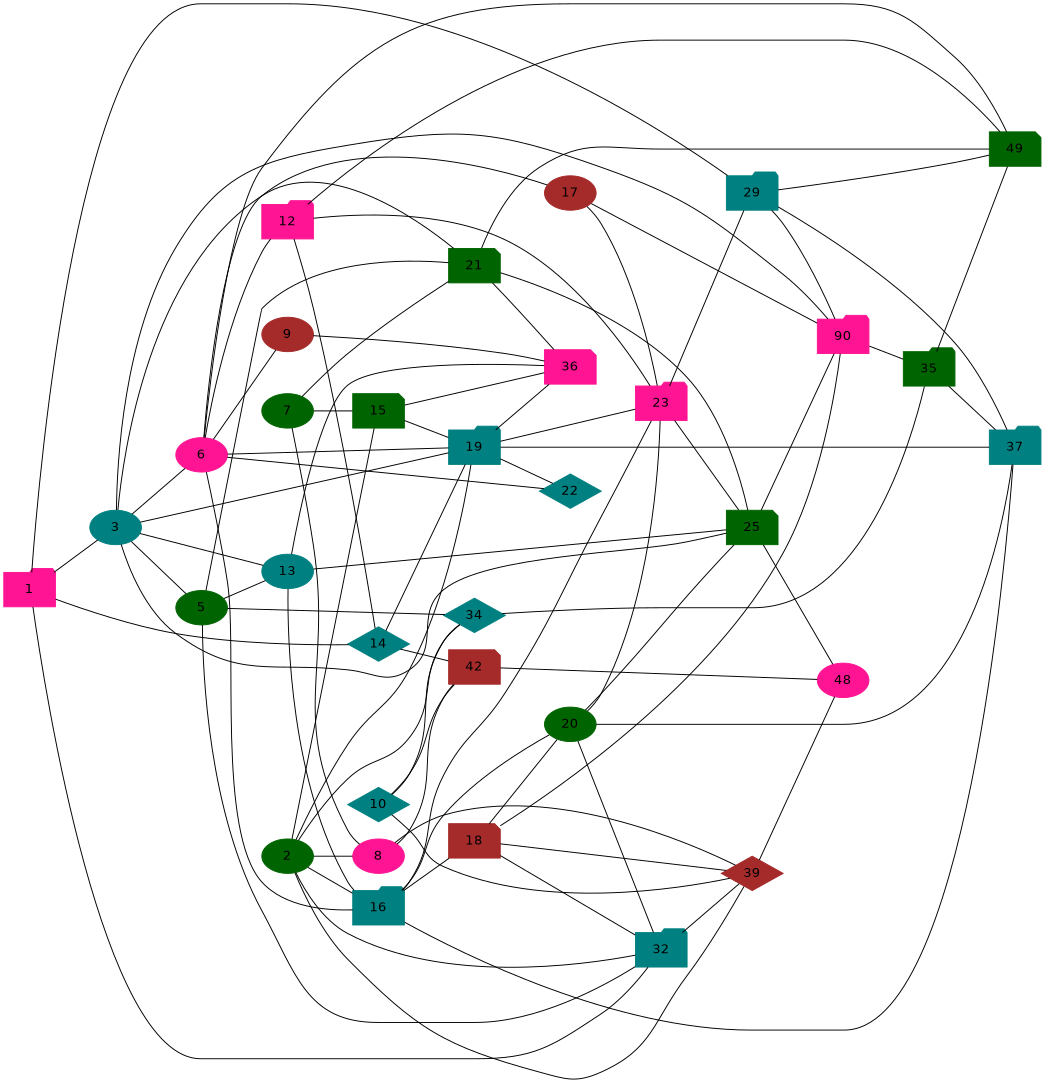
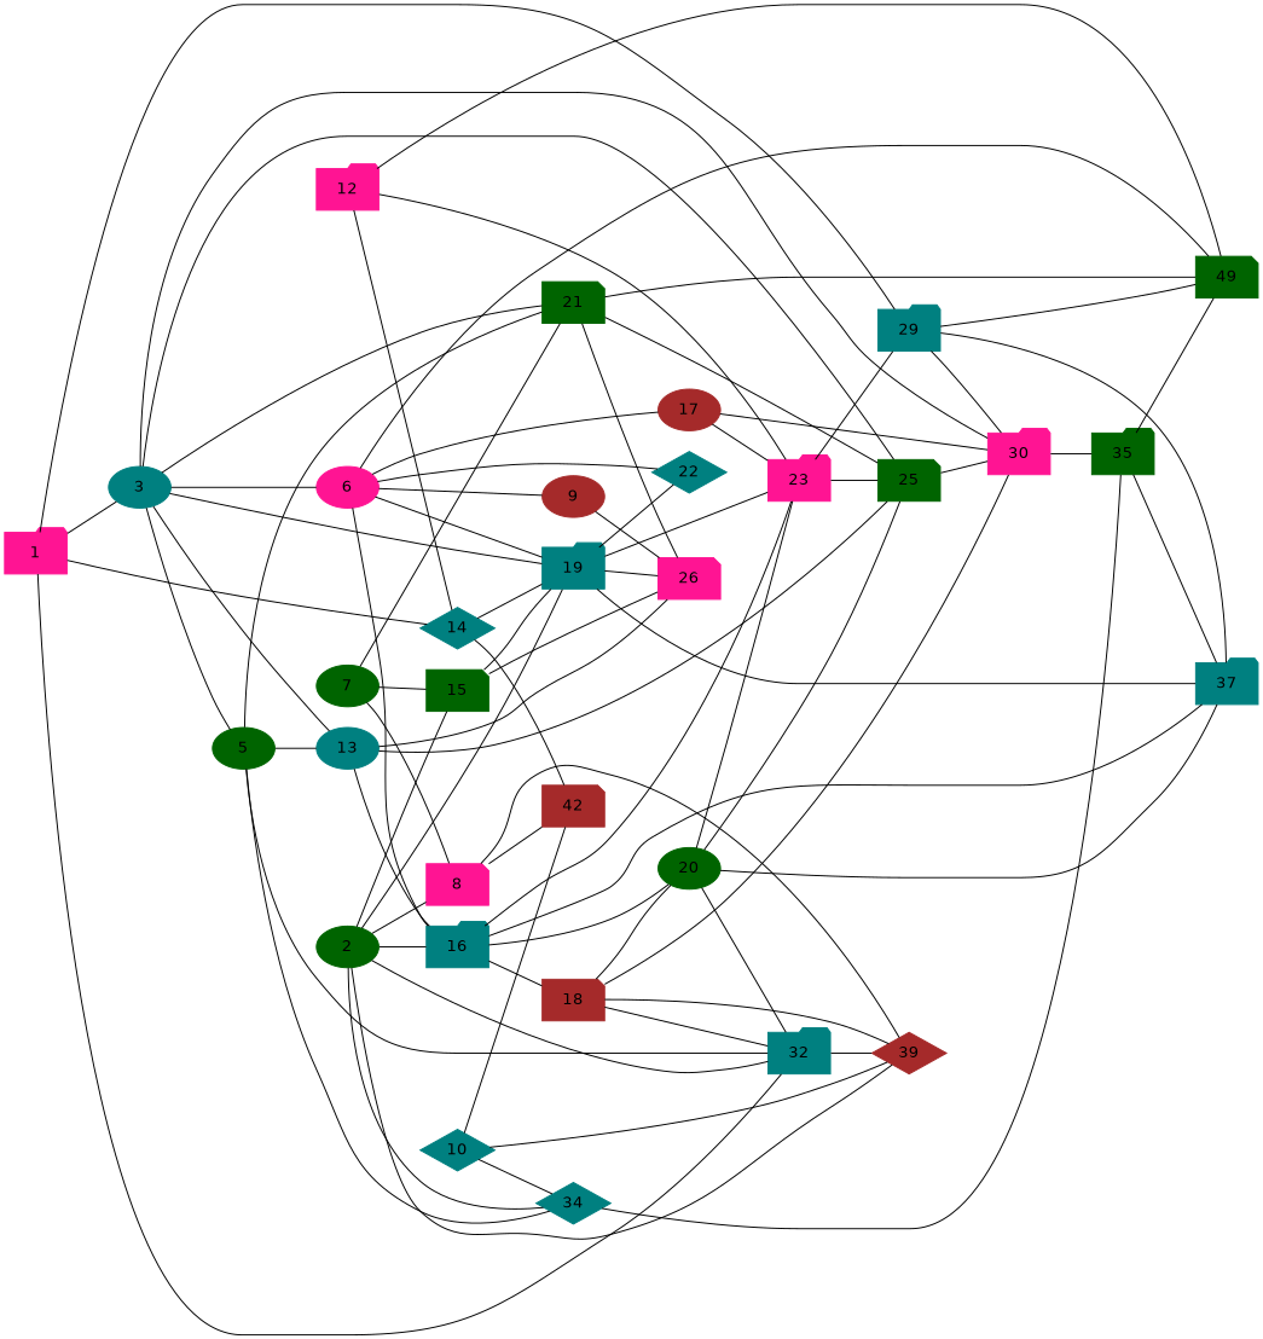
  graph {
    fontname="DejaVu Sans"
    rankdir=LR
    node [color=teal fontname="DejaVu Sans" shape=ellipse style=filled]
    edge [fontname="DejaVu Sans"]
    1 [color=deeppink shape=folder super="+11"]
    3 [super="+4"]
    14 [shape=diamond super="+33"]
    29 [shape=folder super="+55"]
    32 [shape=folder super="+54"]
    19 [shape=folder super="+41"]
    5 [color=darkgreen super="+40"]
    6 [color=deeppink super="+24"]
    13 [super="+38"]
    21 [color=darkgreen shape=note super="+50"]
    25 [color=darkgreen shape=note super="+26"]
-   30 [color=deeppink shape=folder super="+51" label=90]
+   30 [color=deeppink shape=folder super="+51"]
    42 [color=brown shape=note super="+52"]
    49 [color=darkgreen shape=note]
    37 [shape=folder]
    39 [color=brown shape=diamond super="+46"]
    2 [color=darkgreen super="+53"]
-   8 [color=deeppink]
+   8 [color=deeppink shape=note]
    15 [color=darkgreen shape=note super="+27"]
    16 [shape=folder super="+31"]
    34 [shape=diamond]
-   36 [color=deeppink shape=note super="+43"]
+   36 [color=deeppink shape=note super="+43" label=26]
    23 [color=deeppink shape=folder super="+28"]
    18 [color=brown shape=note super="+44"]
    20 [color=darkgreen super="+45"]
    22 [shape=diamond]
    35 [color=darkgreen shape=folder super="+47"]
-   48 [color=deeppink]
    9 [color=brown]
    12 [color=deeppink shape=folder]
    17 [color=brown]
    7 [color=darkgreen]
    10 [shape=diamond]
    1 -- 3
    1 -- 14
    1 -- 29
    1 -- 32
    3 -- 19
    3 -- 5
    3 -- 6 [weight=2]
    3 -- 13
    3 -- 21
    3 -- 25
    3 -- 30
    14 -- 19
    14 -- 42
    29 -- 30
    29 -- 49
    29 -- 37
    32 -- 39
    19 -- 37
    19 -- 36
    19 -- 23
    19 -- 22
    5 -- 32
    5 -- 13
    5 -- 21
    5 -- 34
    6 -- 19
    6 -- 49
    6 -- 16
    6 -- 22
    6 -- 9
-   6 -- 12
    6 -- 17
    13 -- 25
    13 -- 16
    13 -- 36 [weight=2]
    21 -- 25
    21 -- 49
    21 -- 36 [weight=2]
    25 -- 30
-   25 -- 48
    30 -- 35
-   42 -- 48
-   39 -- 48
    2 -- 32
    2 -- 19
    2 -- 39
    2 -- 8
    2 -- 15
    2 -- 16
    2 -- 34
    8 -- 42
    8 -- 39
    15 -- 19
    15 -- 36
    16 -- 37
    16 -- 23
    16 -- 18
    16 -- 20
    34 -- 35
    23 -- 29
    23 -- 25
    18 -- 32
    18 -- 30
    18 -- 39
    18 -- 20
    20 -- 32
    20 -- 25
    20 -- 37
    20 -- 23
    35 -- 49
    35 -- 37
    9 -- 36
    12 -- 14
    12 -- 49
    12 -- 23
    17 -- 30
    17 -- 23
    7 -- 21
    7 -- 8
    7 -- 15
    10 -- 42
    10 -- 39
    10 -- 34
  }
